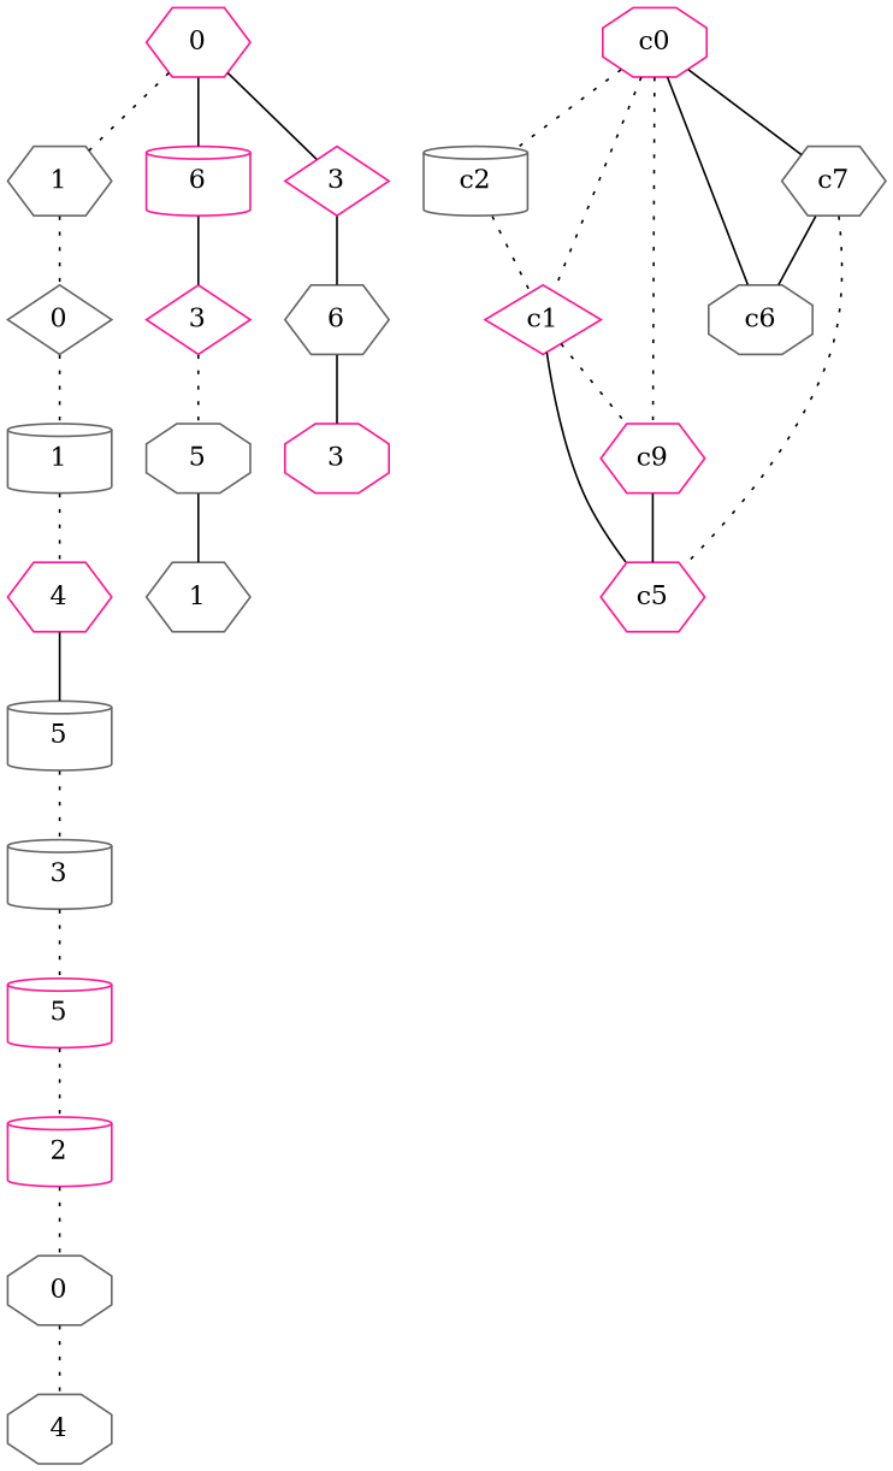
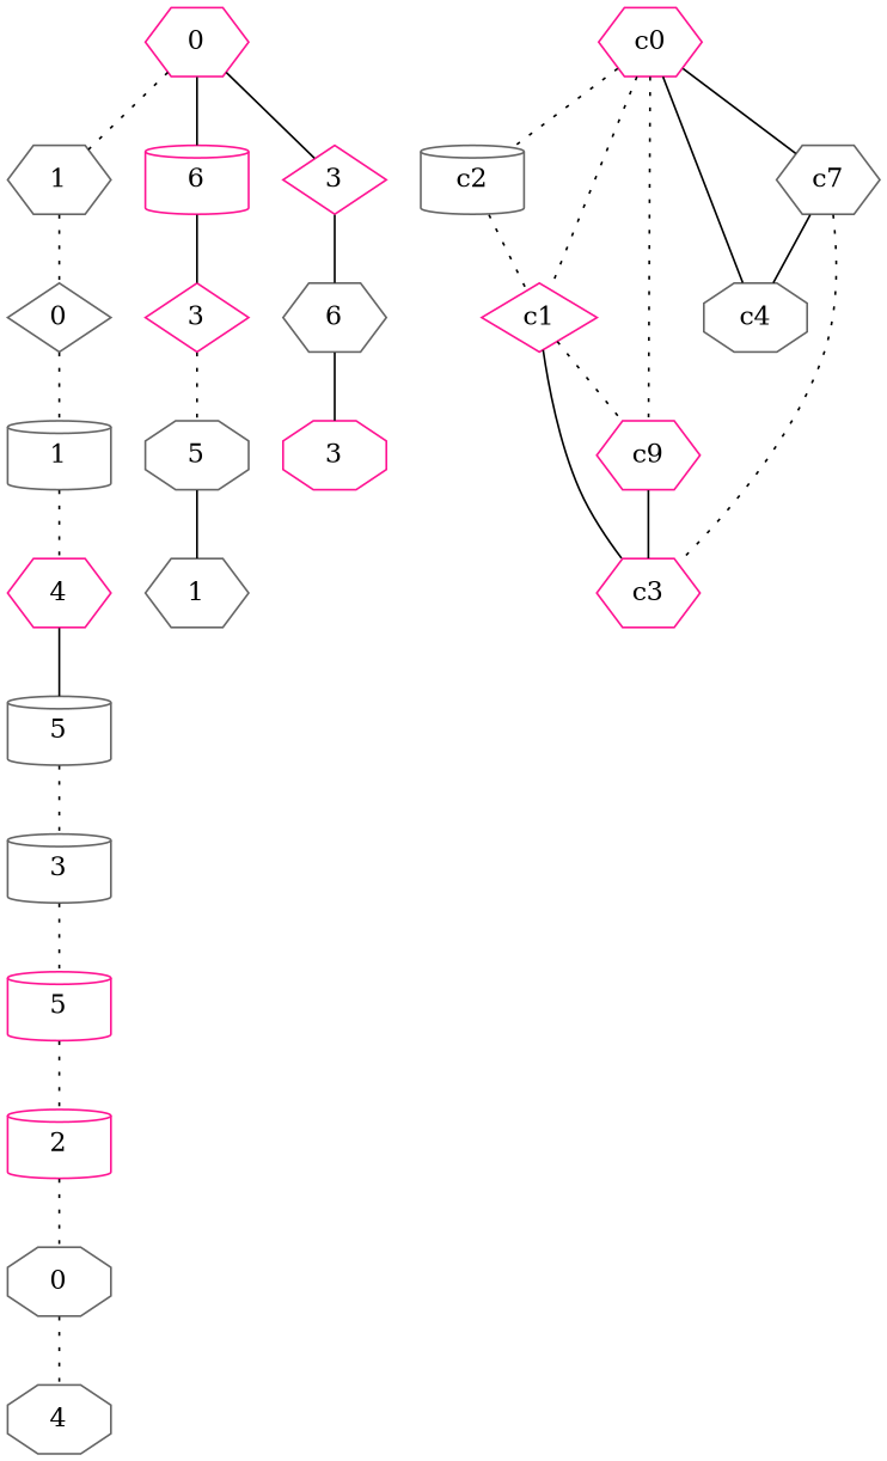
  graph {
    node [color=gray40 shape=hexagon]
    edge [style=dotted]
    n1 [color=deeppink label=0]
    n2 [label=1]
    n3 [color=deeppink label=6 shape=cylinder]
    n4 [color=deeppink label=3 shape=diamond]
    n5 [label=0 shape=diamond]
    n6 [color=deeppink label=3 shape=diamond]
    n7 [label=6]
    n8 [label=1 shape=cylinder]
    n9 [color=deeppink label=4]
    n10 [label=5 shape=cylinder]
    n11 [label=3 shape=cylinder]
    n12 [color=deeppink label=5 shape=cylinder]
    n13 [color=deeppink label=2 shape=cylinder]
    n14 [label=0 shape=octagon]
    n15 [label=4 shape=octagon]
    n16 [label=5 shape=octagon]
    n17 [label=1]
    n18 [color=deeppink label=3 shape=octagon]
-   c0 [color=deeppink shape=octagon]
+   c0 [color=deeppink]
    c1 [color=deeppink shape=diamond]
    c2 [shape=cylinder]
    n22 [label=c7]
    n23 [color=deeppink label=c9]
-   c6 [shape=octagon]
-   c5 [color=deeppink]
+   c6 [shape=octagon label=c4]
+   c5 [color=deeppink label=c3]
    n1 -- n2
    n1 -- n3 [style=""]
    n1 -- n4 [style=""]
    n2 -- n5
    n3 -- n6 [style=""]
    n4 -- n7 [style=""]
    n5 -- n8
    n6 -- n16
    n7 -- n18 [style=""]
    n8 -- n9
    n9 -- n10 [style=""]
    n10 -- n11
    n11 -- n12
    n12 -- n13
    n13 -- n14
    n14 -- n15
    n16 -- n17 [style=""]
    c0 -- c1
    c0 -- c2
    c0 -- n22 [style=""]
    c0 -- n23
    c0 -- c6 [style=""]
    c1 -- n23
    c1 -- c5 [style=""]
    c2 -- c1
    n22 -- c6 [style=""]
    n22 -- c5
    n23 -- c5 [style=""]
  }
